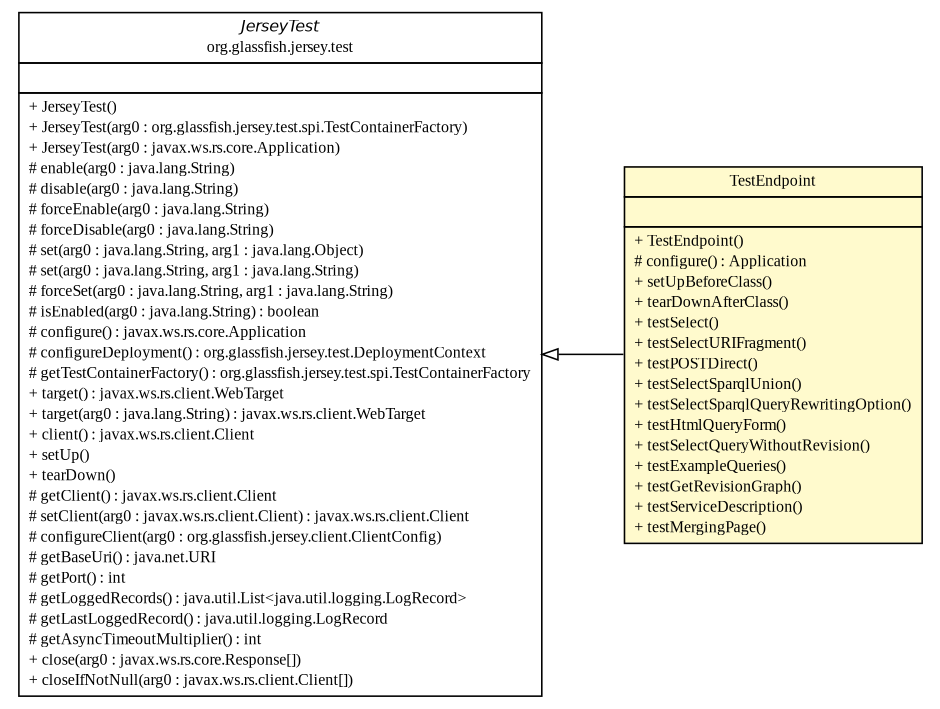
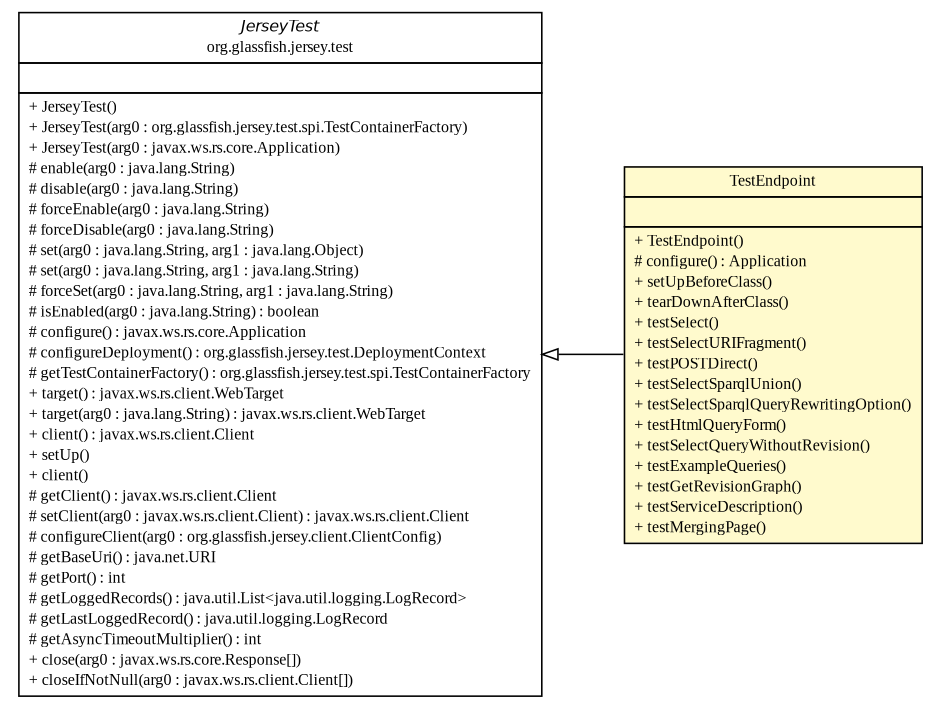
  digraph {
    nodesep=0.25
    ranksep=0.5
    rankdir=LR
    fontname="Liberation Serif"
    node [fontcolor=black fontname="Liberation Serif" fontsize=10.0 shape=plaintext]
    n1 [label=<<table title="de.tud.plt.r43ples.test.webservice.TestEndpoint" border="0" cellborder="1" cellspacing="0" cellpadding="2" port="p" bgcolor="lemonChiffon" href="./TestEndpoint.html"> 		<tr><td><table border="0" cellspacing="0" cellpadding="1"> <tr><td align="center" balign="center"> TestEndpoint </td></tr> 		</table></td></tr> 		<tr><td><table border="0" cellspacing="0" cellpadding="1"> <tr><td align="left" balign="left">  </td></tr> 		</table></td></tr> 		<tr><td><table border="0" cellspacing="0" cellpadding="1"> <tr><td align="left" balign="left"> + TestEndpoint() </td></tr> <tr><td align="left" balign="left"> # configure() : Application </td></tr> <tr><td align="left" balign="left"> + setUpBeforeClass() </td></tr> <tr><td align="left" balign="left"> + tearDownAfterClass() </td></tr> <tr><td align="left" balign="left"> + testSelect() </td></tr> <tr><td align="left" balign="left"> + testSelectURIFragment() </td></tr> <tr><td align="left" balign="left"> + testPOSTDirect() </td></tr> <tr><td align="left" balign="left"> + testSelectSparqlUnion() </td></tr> <tr><td align="left" balign="left"> + testSelectSparqlQueryRewritingOption() </td></tr> <tr><td align="left" balign="left"> + testHtmlQueryForm() </td></tr> <tr><td align="left" balign="left"> + testSelectQueryWithoutRevision() </td></tr> <tr><td align="left" balign="left"> + testExampleQueries() </td></tr> <tr><td align="left" balign="left"> + testGetRevisionGraph() </td></tr> <tr><td align="left" balign="left"> + testServiceDescription() </td></tr> <tr><td align="left" balign="left"> + testMergingPage() </td></tr> 		</table></td></tr> 		</table>>]
-   n2 [label=<<table title="org.glassfish.jersey.test.JerseyTest" border="0" cellborder="1" cellspacing="0" cellpadding="2" port="p" href="http://java.sun.com/j2se/1.4.2/docs/api/org/glassfish/jersey/test/JerseyTest.html"> 		<tr><td><table border="0" cellspacing="0" cellpadding="1"> <tr><td align="center" balign="center"><font face="Helvetica-Oblique"> JerseyTest </font></td></tr> <tr><td align="center" balign="center"> org.glassfish.jersey.test </td></tr> 		</table></td></tr> 		<tr><td><table border="0" cellspacing="0" cellpadding="1"> <tr><td align="left" balign="left">  </td></tr> 		</table></td></tr> 		<tr><td><table border="0" cellspacing="0" cellpadding="1"> <tr><td align="left" balign="left"> + JerseyTest() </td></tr> <tr><td align="left" balign="left"> + JerseyTest(arg0 : org.glassfish.jersey.test.spi.TestContainerFactory) </td></tr> <tr><td align="left" balign="left"> + JerseyTest(arg0 : javax.ws.rs.core.Application) </td></tr> <tr><td align="left" balign="left"> # enable(arg0 : java.lang.String) </td></tr> <tr><td align="left" balign="left"> # disable(arg0 : java.lang.String) </td></tr> <tr><td align="left" balign="left"> # forceEnable(arg0 : java.lang.String) </td></tr> <tr><td align="left" balign="left"> # forceDisable(arg0 : java.lang.String) </td></tr> <tr><td align="left" balign="left"> # set(arg0 : java.lang.String, arg1 : java.lang.Object) </td></tr> <tr><td align="left" balign="left"> # set(arg0 : java.lang.String, arg1 : java.lang.String) </td></tr> <tr><td align="left" balign="left"> # forceSet(arg0 : java.lang.String, arg1 : java.lang.String) </td></tr> <tr><td align="left" balign="left"> # isEnabled(arg0 : java.lang.String) : boolean </td></tr> <tr><td align="left" balign="left"> # configure() : javax.ws.rs.core.Application </td></tr> <tr><td align="left" balign="left"> # configureDeployment() : org.glassfish.jersey.test.DeploymentContext </td></tr> <tr><td align="left" balign="left"> # getTestContainerFactory() : org.glassfish.jersey.test.spi.TestContainerFactory </td></tr> <tr><td align="left" balign="left"> + target() : javax.ws.rs.client.WebTarget </td></tr> <tr><td align="left" balign="left"> + target(arg0 : java.lang.String) : javax.ws.rs.client.WebTarget </td></tr> <tr><td align="left" balign="left"> + client() : javax.ws.rs.client.Client </td></tr> <tr><td align="left" balign="left"> + setUp() </td></tr> <tr><td align="left" balign="left"> + tearDown() </td></tr> <tr><td align="left" balign="left"> # getClient() : javax.ws.rs.client.Client </td></tr> <tr><td align="left" balign="left"> # setClient(arg0 : javax.ws.rs.client.Client) : javax.ws.rs.client.Client </td></tr> <tr><td align="left" balign="left"> # configureClient(arg0 : org.glassfish.jersey.client.ClientConfig) </td></tr> <tr><td align="left" balign="left"> # getBaseUri() : java.net.URI </td></tr> <tr><td align="left" balign="left"> # getPort() : int </td></tr> <tr><td align="left" balign="left"> # getLoggedRecords() : java.util.List&lt;java.util.logging.LogRecord&gt; </td></tr> <tr><td align="left" balign="left"> # getLastLoggedRecord() : java.util.logging.LogRecord </td></tr> <tr><td align="left" balign="left"> # getAsyncTimeoutMultiplier() : int </td></tr> <tr><td align="left" balign="left"> + close(arg0 : javax.ws.rs.core.Response[]) </td></tr> <tr><td align="left" balign="left"> + closeIfNotNull(arg0 : javax.ws.rs.client.Client[]) </td></tr> 		</table></td></tr> 		</table>>]
+   n2 [label=<<table title="org.glassfish.jersey.test.JerseyTest" border="0" cellborder="1" cellspacing="0" cellpadding="2" port="p" href="http://java.sun.com/j2se/1.4.2/docs/api/org/glassfish/jersey/test/JerseyTest.html"> 		<tr><td><table border="0" cellspacing="0" cellpadding="1"> <tr><td align="center" balign="center"><font face="Helvetica-Oblique"> JerseyTest </font></td></tr> <tr><td align="center" balign="center"> org.glassfish.jersey.test </td></tr> 		</table></td></tr> 		<tr><td><table border="0" cellspacing="0" cellpadding="1"> <tr><td align="left" balign="left">  </td></tr> 		</table></td></tr> 		<tr><td><table border="0" cellspacing="0" cellpadding="1"> <tr><td align="left" balign="left"> + JerseyTest() </td></tr> <tr><td align="left" balign="left"> + JerseyTest(arg0 : org.glassfish.jersey.test.spi.TestContainerFactory) </td></tr> <tr><td align="left" balign="left"> + JerseyTest(arg0 : javax.ws.rs.core.Application) </td></tr> <tr><td align="left" balign="left"> # enable(arg0 : java.lang.String) </td></tr> <tr><td align="left" balign="left"> # disable(arg0 : java.lang.String) </td></tr> <tr><td align="left" balign="left"> # forceEnable(arg0 : java.lang.String) </td></tr> <tr><td align="left" balign="left"> # forceDisable(arg0 : java.lang.String) </td></tr> <tr><td align="left" balign="left"> # set(arg0 : java.lang.String, arg1 : java.lang.Object) </td></tr> <tr><td align="left" balign="left"> # set(arg0 : java.lang.String, arg1 : java.lang.String) </td></tr> <tr><td align="left" balign="left"> # forceSet(arg0 : java.lang.String, arg1 : java.lang.String) </td></tr> <tr><td align="left" balign="left"> # isEnabled(arg0 : java.lang.String) : boolean </td></tr> <tr><td align="left" balign="left"> # configure() : javax.ws.rs.core.Application </td></tr> <tr><td align="left" balign="left"> # configureDeployment() : org.glassfish.jersey.test.DeploymentContext </td></tr> <tr><td align="left" balign="left"> # getTestContainerFactory() : org.glassfish.jersey.test.spi.TestContainerFactory </td></tr> <tr><td align="left" balign="left"> + target() : javax.ws.rs.client.WebTarget </td></tr> <tr><td align="left" balign="left"> + target(arg0 : java.lang.String) : javax.ws.rs.client.WebTarget </td></tr> <tr><td align="left" balign="left"> + client() : javax.ws.rs.client.Client </td></tr> <tr><td align="left" balign="left"> + setUp() </td></tr> <tr><td align="left" balign="left"> + client() </td></tr> <tr><td align="left" balign="left"> # getClient() : javax.ws.rs.client.Client </td></tr> <tr><td align="left" balign="left"> # setClient(arg0 : javax.ws.rs.client.Client) : javax.ws.rs.client.Client </td></tr> <tr><td align="left" balign="left"> # configureClient(arg0 : org.glassfish.jersey.client.ClientConfig) </td></tr> <tr><td align="left" balign="left"> # getBaseUri() : java.net.URI </td></tr> <tr><td align="left" balign="left"> # getPort() : int </td></tr> <tr><td align="left" balign="left"> # getLoggedRecords() : java.util.List&lt;java.util.logging.LogRecord&gt; </td></tr> <tr><td align="left" balign="left"> # getLastLoggedRecord() : java.util.logging.LogRecord </td></tr> <tr><td align="left" balign="left"> # getAsyncTimeoutMultiplier() : int </td></tr> <tr><td align="left" balign="left"> + close(arg0 : javax.ws.rs.core.Response[]) </td></tr> <tr><td align="left" balign="left"> + closeIfNotNull(arg0 : javax.ws.rs.client.Client[]) </td></tr> 		</table></td></tr> 		</table>>]
    n2 -> n1 [arrowtail=empty dir=back fontname="Liberation Serif" fontsize=10 headport=p labelfontname=Helvetica labelfontsize=10 tailport=p]
  }
